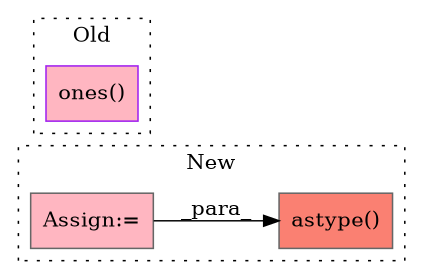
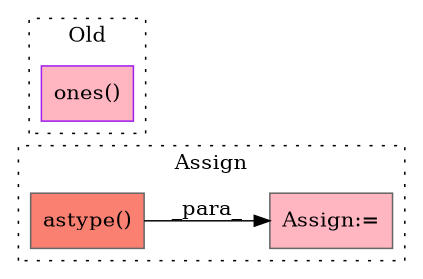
  digraph {
    rankdir=LR
    node [a=75 shape=box style=filled fillcolor=lightpink color=gray40]
    n1 [l="52,1" label="astype()" s="24543,24603" fillcolor=salmon]
    n2 [a=68 l=3 label="Assign:=" s=24540]
    n3 [l="9,1" label="ones()" s="23893,23908" color=purple]
    subgraph cluster_1 {
-     label=New
+     label=Assign
      style=dotted
      n1
      n2
    }
    subgraph cluster_2 {
      label=Old
      style=dotted
      n3
    }
-   n2 -> n1 [label=_para_]
+   n1 -> n2 [label=_para_]
  }
